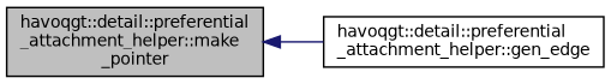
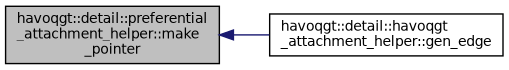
  digraph {
    rankdir=LR
    node [color=black fontname=Helvetica fontsize=10 shape=record style=filled]
    n1 [fillcolor=grey75 fontcolor=black height=0.2 label="havoqgt::detail::preferential\l_attachment_helper::make\l_pointer" width=0.4]
-   n2 [fillcolor=white height=0.2 label="havoqgt::detail::preferential\l_attachment_helper::gen_edge" width=0.4]
+   n2 [fillcolor=white height=0.2 label="havoqgt::detail::havoqgt\l_attachment_helper::gen_edge" width=0.4]
    n1 -> n2 [color=midnightblue dir=back fontname=Helvetica fontsize=10 labelfontname=Helvetica labelfontsize=10 style=solid]
  }
